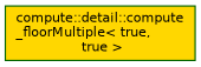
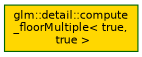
  digraph {
    rankdir=LR
-   n1 [color=darkgreen fillcolor=gold fontname=Helvetica fontsize=10 height=0.2 label="compute::detail::compute\l_floorMultiple\< true,\l true \>" shape=record style=filled width=0.4]
+   n1 [color=darkgreen fillcolor=gold fontname=Helvetica fontsize=10 height=0.2 label="glm::detail::compute\l_floorMultiple\< true,\l true \>" shape=record style=filled width=0.4]
  }
